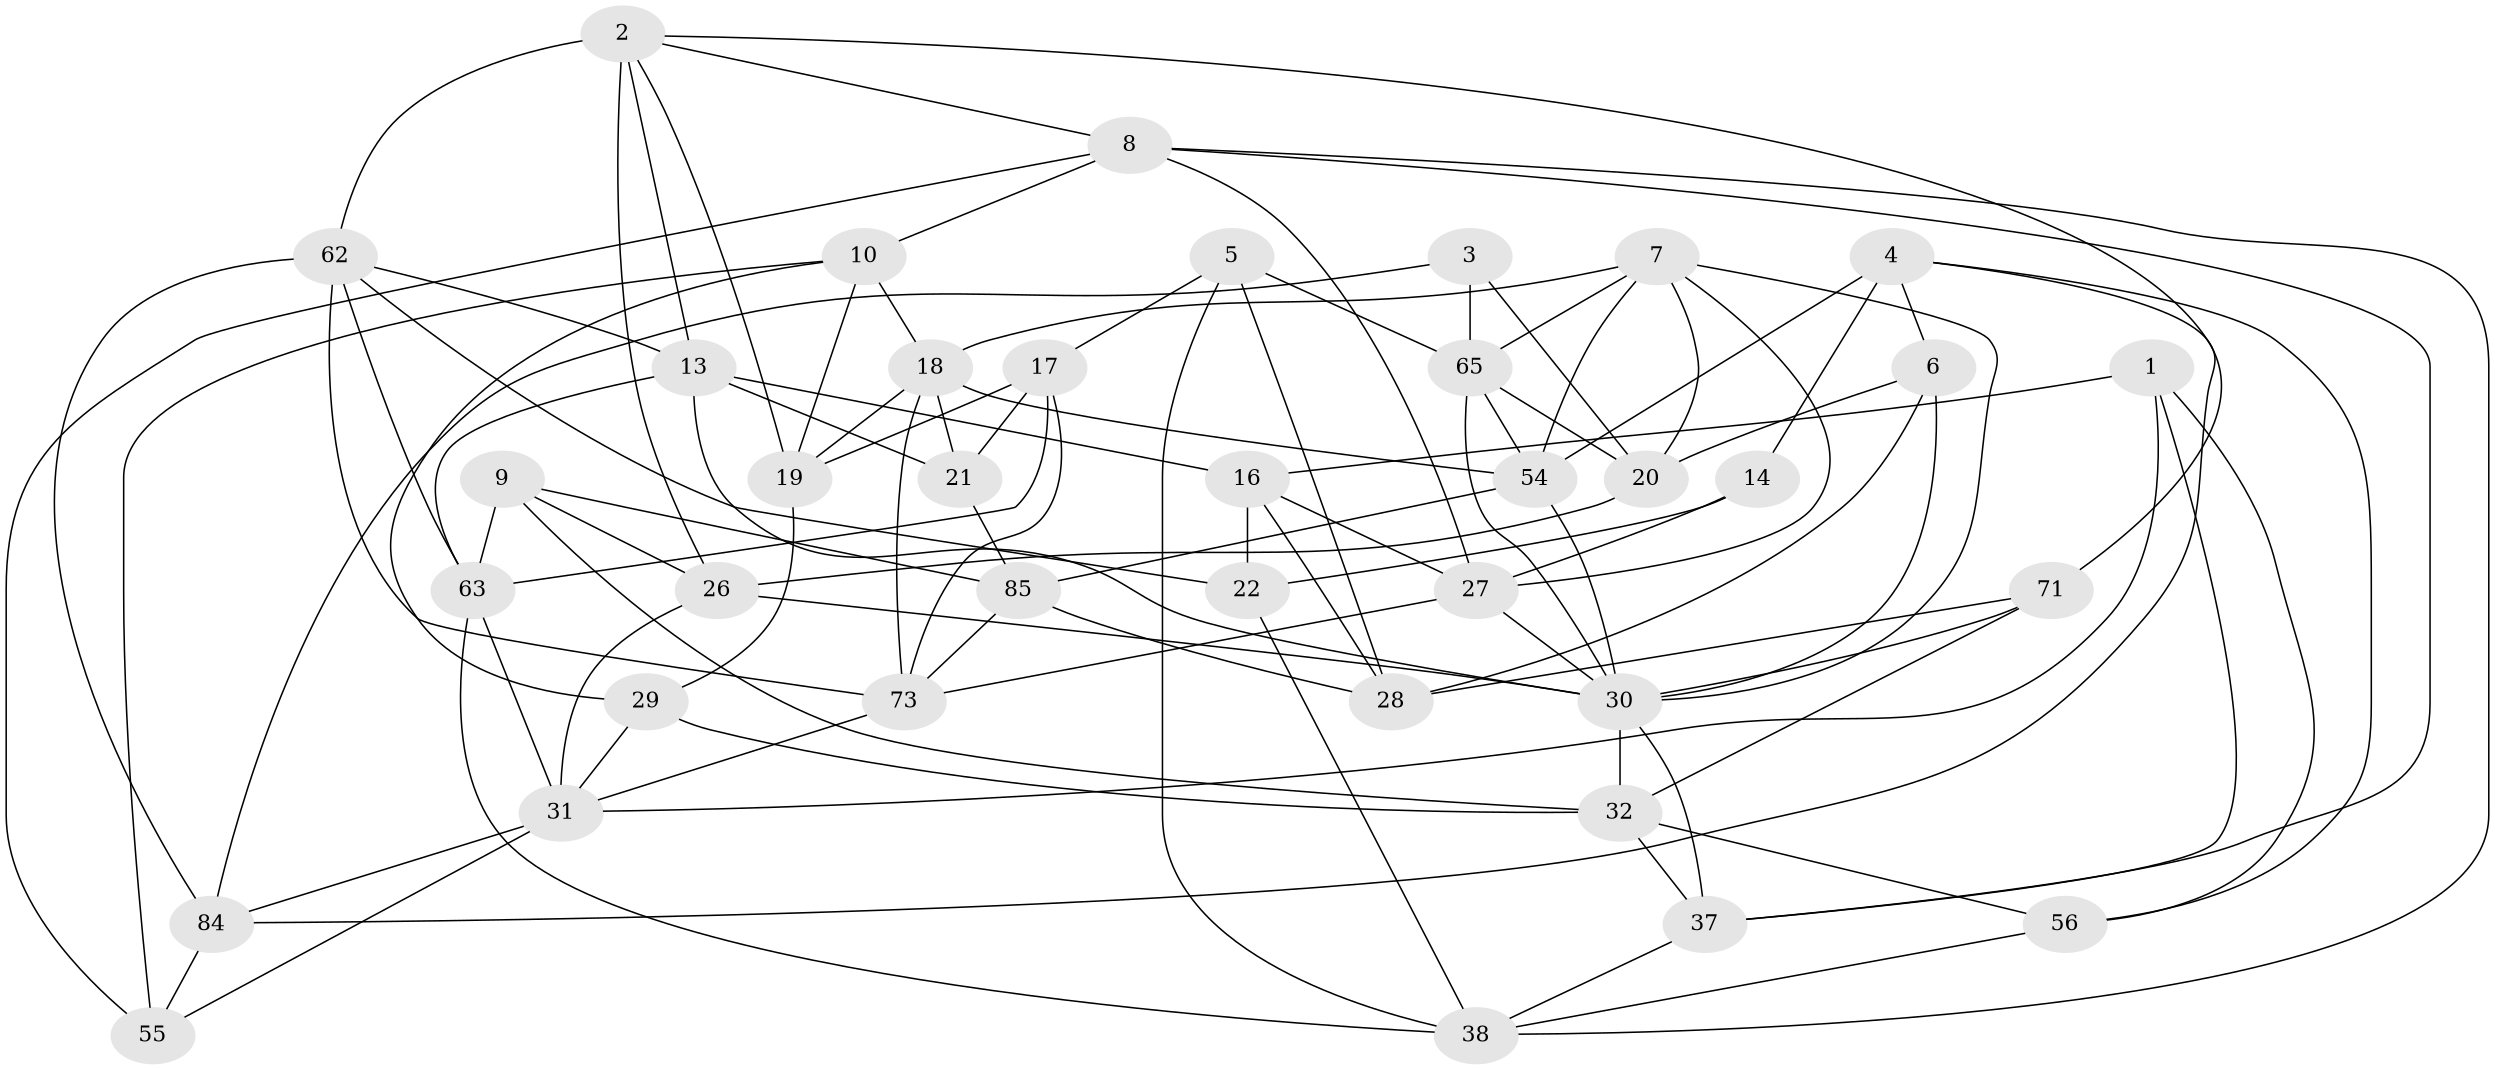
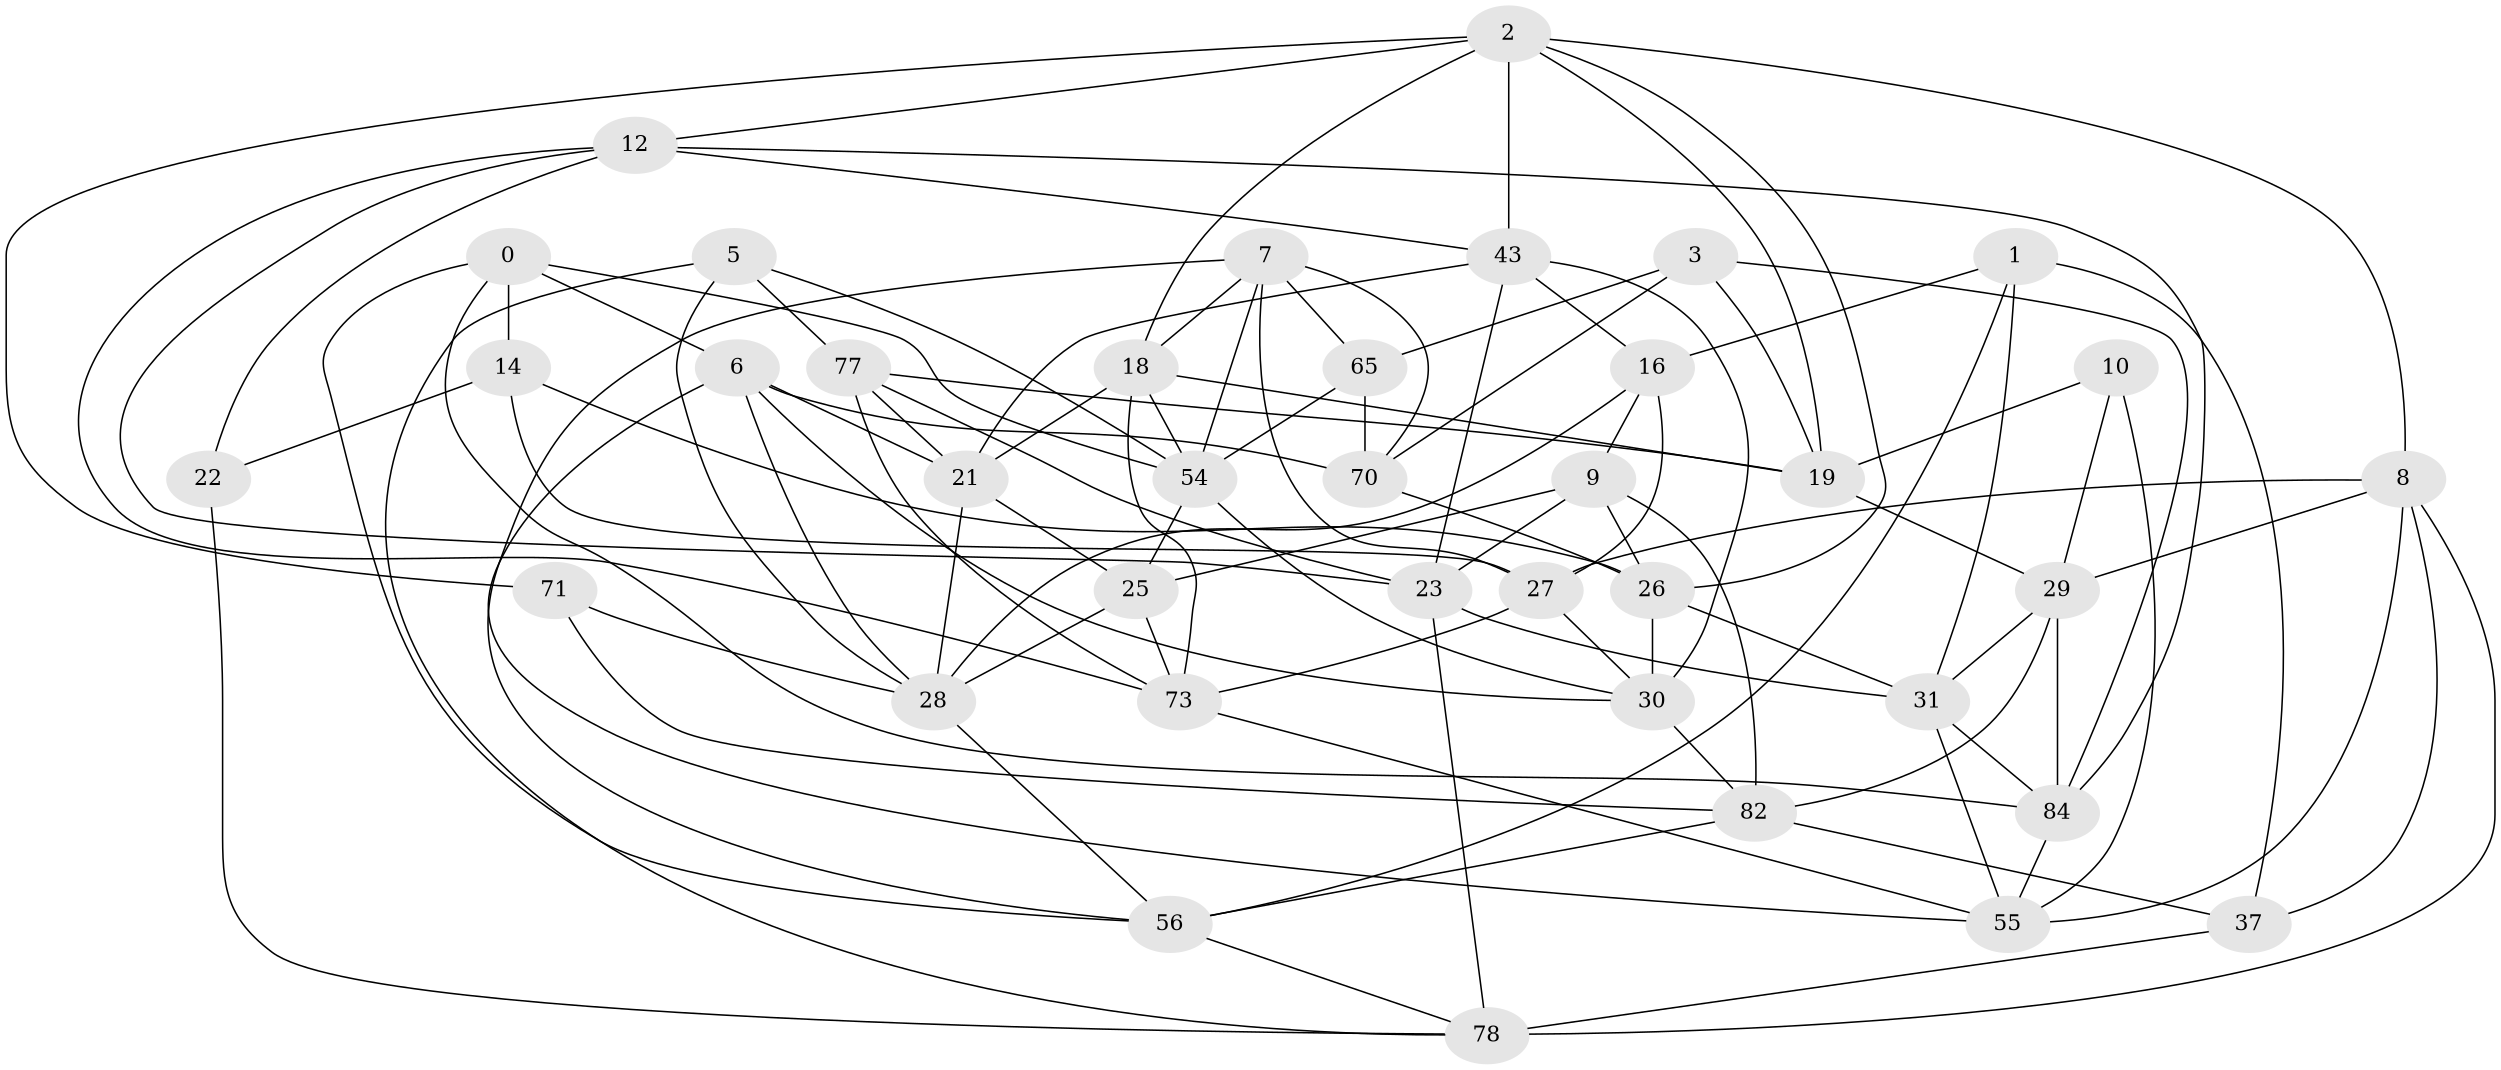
  graph {
    node [color=gray90 style=filled]
    edge [weight=1.0]
    1
    16
    31
    n4 [label=56]
    37
    28
    27
    22
    n9 [label=84]
    n10 [label=55]
-   38
+   38 [label=78]
    2
    8
    n14 [label=71]
-   12 [label=62]
-   13
+   12
+   13 [label=43]
    19
    26
    29
    30
-   32
-   23 [label=63]
+   32 [label=82]
+   23
    n23 [label=73]
    21
    3
    n26 [label=65]
-   20
+   20 [label=70]
    n28 [label=54]
-   4
+   4 [label=0]
    6
    14
-   25 [label=85]
+   25
    5
-   17
+   17 [label=77]
    7
    18
    9
    10
    1 -- 16
    1 -- 31
    1 -- n4
    1 -- 37
    16 -- 28
    16 -- 27
-   16 -- 22 [weight=2.0]
+   16 -- 9 [weight=2.0]
    31 -- n9
    31 -- n10
    n4 -- 38
    37 -- 38
+   28 -- n4
    27 -- 30
    27 -- n23
    22 -- 38
    n9 -- n10
    2 -- 8
    2 -- n14
    2 -- 12
    2 -- 13
    2 -- 19
    2 -- 26
    8 -- 37
    8 -- 27
    8 -- n10
    8 -- 38
-   8 -- 10
+   8 -- 29
    n14 -- 28
-   n14 -- 30
    n14 -- 32
    12 -- 22
    12 -- n9
    12 -- 13
    12 -- 23
    12 -- n23
    13 -- 16
    13 -- 30
    13 -- 23
    13 -- 21
    19 -- 29
    26 -- 31
    26 -- 30
    29 -- 31
+   29 -- n9
    29 -- 32
-   30 -- 37
    30 -- 32
    32 -- n4
    32 -- 37
    23 -- 31
    23 -- 38
-   n23 -- 31
+   n23 -- n10
+   21 -- 28
    21 -- 25
    3 -- n9
+   3 -- 19
    3 -- n26
    3 -- 20
-   n26 -- 30
    n26 -- 20
    n26 -- n28
    20 -- 26
    n28 -- 30
    n28 -- 25
    4 -- n4
    4 -- n9
    4 -- n28
    4 -- 6
    4 -- 14 [weight=2.0]
    6 -- 28
+   6 -- n10
    6 -- 30
+   6 -- 21
    6 -- 20
    14 -- 27
    14 -- 22
+   14 -- 26
    25 -- 28
    25 -- n23
    5 -- 28
    5 -- 38
-   5 -- n26
+   5 -- n28
    5 -- 17
    17 -- 19
    17 -- 23
    17 -- n23
    17 -- 21
-   7 -- 30
+   7 -- n4
    7 -- 27
    7 -- n26
    7 -- 20
    7 -- n28
    7 -- 18
    18 -- 19
    18 -- n23
    18 -- 21
    18 -- n28
    9 -- 26
    9 -- 32
    9 -- 23
    9 -- 25
    10 -- n10
    10 -- 19
    10 -- 29
-   10 -- 18
+   2 -- 18
  }
